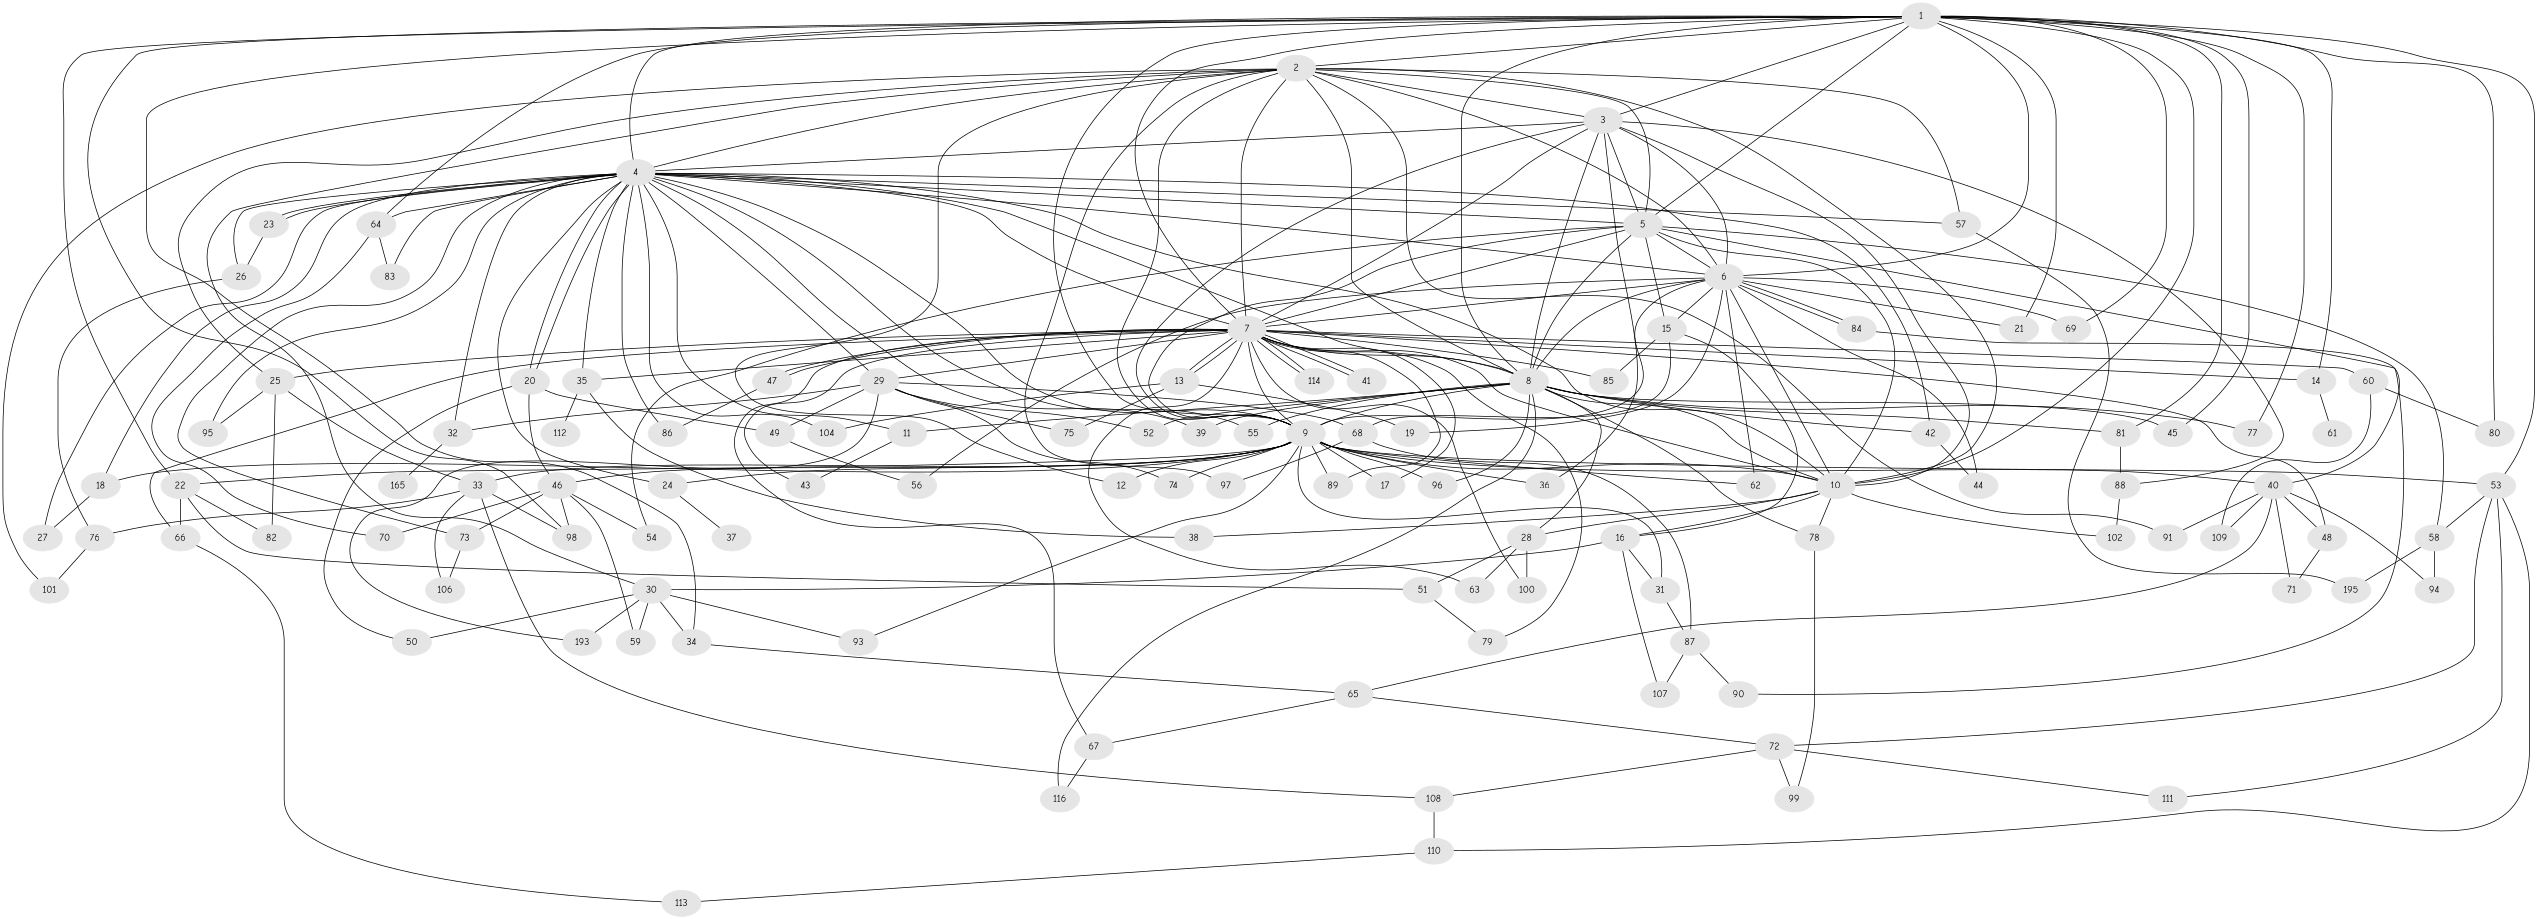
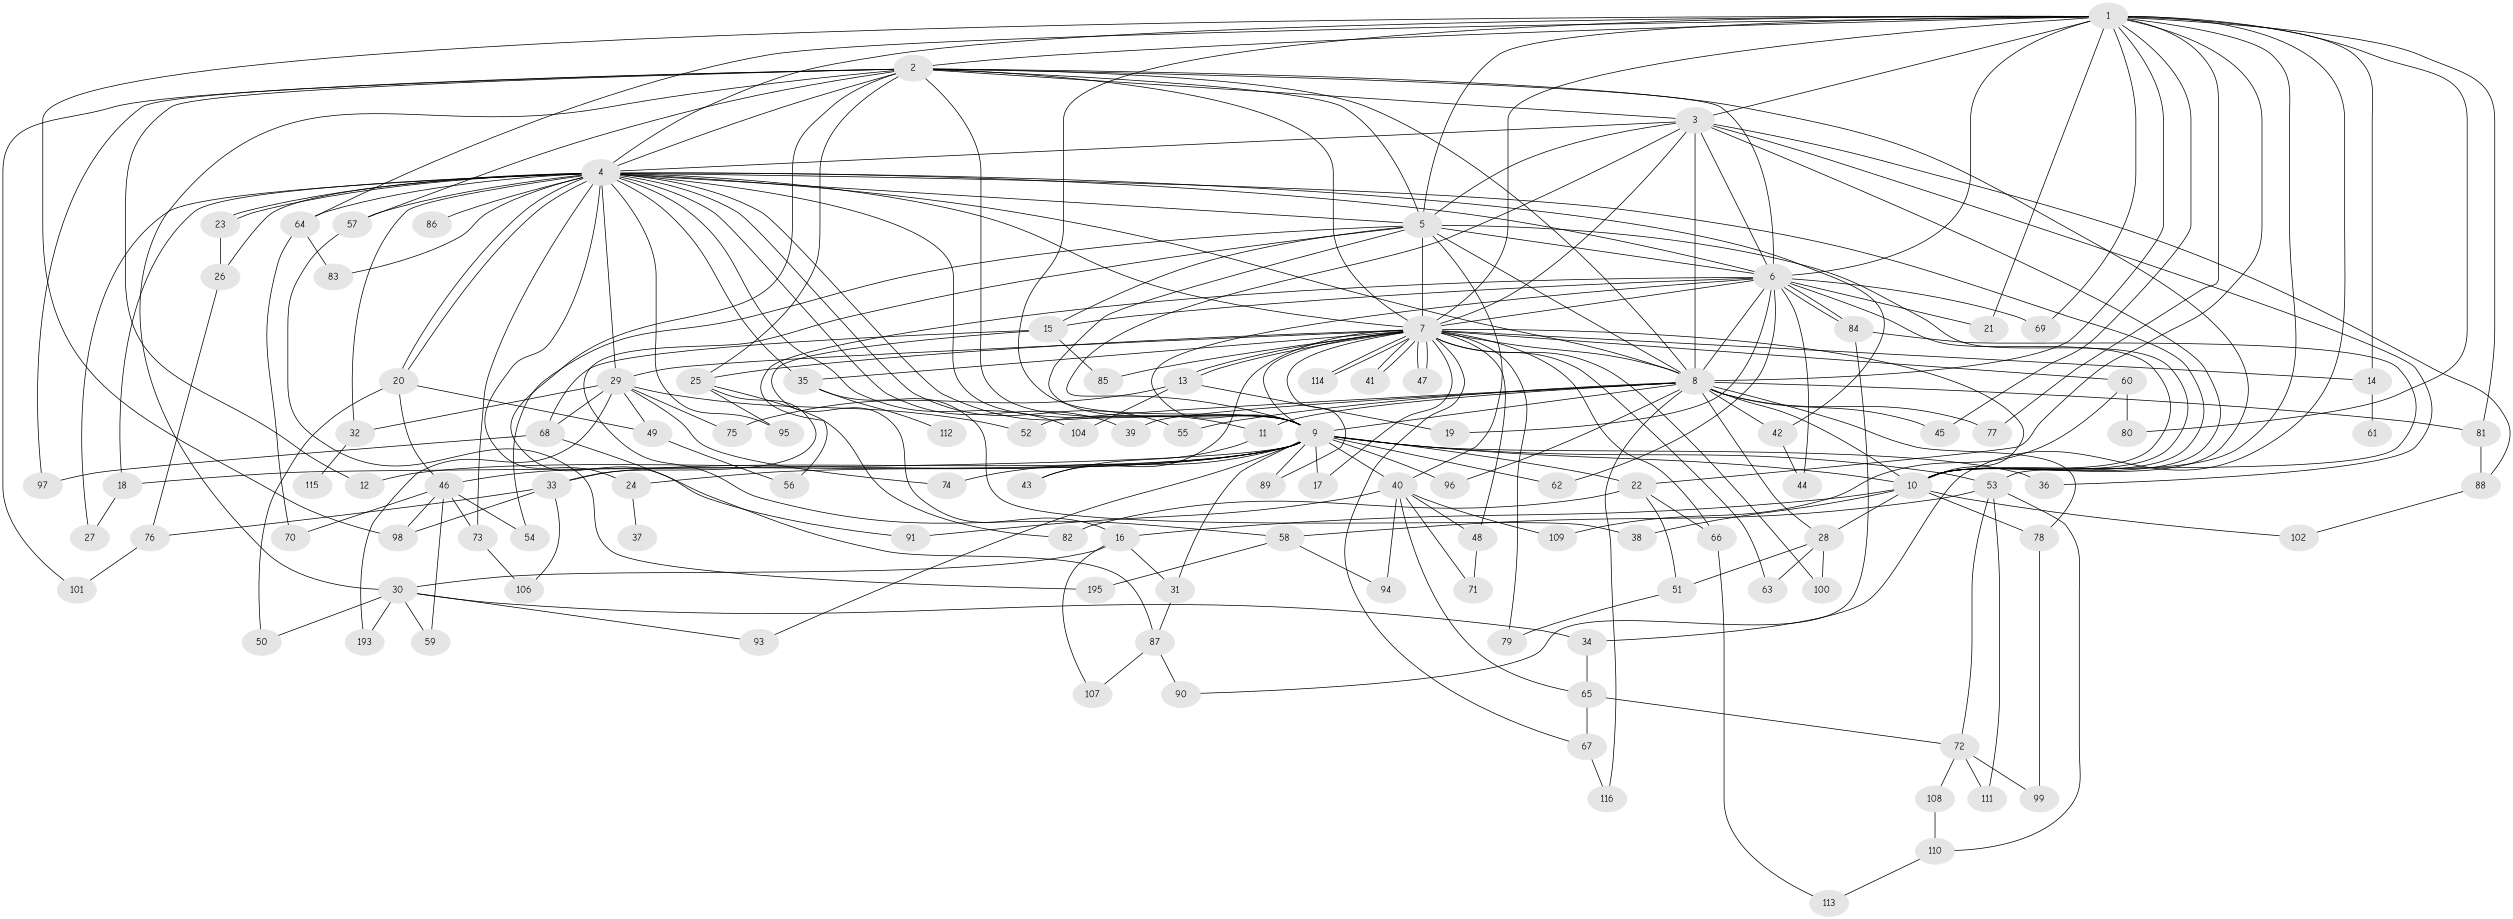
  graph {
    fontname="Comic Neue"
    node [color=gray90 fontname="Comic Neue" style=filled]
    edge [fontname="Comic Neue"]
    1
    2
    3
    4
    5
    6
    7
    8
    9
    10
    14
    21
    22
    34
    45
    53
    64
    69
    77
    80
    81
    98
    12
    25
    30
    57
    91
    97
    101
    36
    88
    11
    18
    20
    23
    24
    26
    27
    29
    32
    35
    39
    42
    55
    73
    83
    86
    95
    104
    15
    40
    54
    58
    19
    44
    56
    62
    84
    13
    17
    41
    43
    47
    48
    60
    63
    66
    67
    79
    85
    89
    100
    114
    28
    52
    78
    96
    116
    31
    33
    46
    74
    93
    16
    38
    102
    61
    51
    82
    65
    72
    110
    111
    70
    50
    n96 [label=193]
    59
    n98 [label=195]
    49
    37
    76
    75
    68
-   115 [label=165]
+   115
    112
    106
    71
    94
    109
    90
    113
    99
    87
    108
    107
    1 -- 2
    1 -- 3
    1 -- 4
    1 -- 5
    1 -- 6
    1 -- 7
    1 -- 8
    1 -- 9
    1 -- 10
    1 -- 14
    1 -- 21
    1 -- 22
    1 -- 34
    1 -- 45
-   1 -- 53
+   84 -- 53
    1 -- 64
    1 -- 69
    1 -- 77
    1 -- 80
    1 -- 81
    1 -- 98
    2 -- 3
    2 -- 4
    2 -- 5
    2 -- 6
    2 -- 7
    2 -- 8
    2 -- 9
    2 -- 10
    2 -- 12
    2 -- 25
    2 -- 30
    2 -- 57
    2 -- 91
    2 -- 97
    2 -- 101
    3 -- 4
    3 -- 5
    3 -- 6
    3 -- 7
    3 -- 8
    3 -- 9
    3 -- 10
    3 -- 36
    3 -- 88
    4 -- 5
    4 -- 6
    4 -- 7
    4 -- 8
    4 -- 9
    4 -- 10
    4 -- 64
    4 -- 57
    4 -- 11
    4 -- 18
    4 -- 20
    4 -- 20
    4 -- 23
    4 -- 23
    4 -- 24
    4 -- 26
    4 -- 27
    4 -- 29
    4 -- 32
    4 -- 35
    4 -- 39
    4 -- 42
    4 -- 55
    4 -- 73
    4 -- 83
    4 -- 86
    4 -- 95
    4 -- 104
    5 -- 6
    5 -- 7
    5 -- 8
    5 -- 9
    5 -- 10
    5 -- 15
    5 -- 40
    5 -- 54
    5 -- 58
    6 -- 7
    6 -- 8
    6 -- 9
    6 -- 10
    6 -- 21
    6 -- 69
    6 -- 15
    6 -- 19
    6 -- 44
    6 -- 56
    6 -- 62
    6 -- 84
    6 -- 84
    7 -- 8
    7 -- 9
    7 -- 10
    7 -- 14
    7 -- 25
    7 -- 29
    7 -- 35
    7 -- 13
    7 -- 13
    7 -- 17
    7 -- 41
    7 -- 41
    7 -- 43
    7 -- 47
    7 -- 47
    7 -- 48
    7 -- 60
    7 -- 63
    7 -- 66
    7 -- 67
    7 -- 79
    7 -- 85
    7 -- 89
    7 -- 100
    7 -- 114
    7 -- 114
    8 -- 9
    8 -- 10
    8 -- 45
    8 -- 77
    8 -- 81
    8 -- 11
    8 -- 39
    8 -- 42
    8 -- 55
    8 -- 28
    8 -- 52
    8 -- 78
    8 -- 96
    8 -- 116
    9 -- 10
    9 -- 22
    9 -- 53
    9 -- 12
    9 -- 36
    9 -- 18
    9 -- 24
    9 -- 40
    9 -- 62
    9 -- 17
    9 -- 89
    9 -- 96
    9 -- 31
    9 -- 33
    9 -- 46
    9 -- 74
    9 -- 93
    10 -- 28
    10 -- 78
    10 -- 16
    10 -- 38
    10 -- 102
    14 -- 61
    22 -- 66
    22 -- 51
    22 -- 82
    34 -- 65
    53 -- 58
    53 -- 72
    53 -- 110
    53 -- 111
    64 -- 83
    64 -- 70
    81 -- 88
    25 -- 95
    25 -- 33
    25 -- 82
    30 -- 34
    30 -- 93
    30 -- 50
    30 -- n96
    30 -- 59
    57 -- n98
    88 -- 102
    11 -- 43
    18 -- 27
    20 -- 46
    20 -- 50
    20 -- 49
    23 -- 26
    24 -- 37
    26 -- 76
    29 -- 32
    29 -- 52
    29 -- 74
    29 -- n96
    29 -- 49
    29 -- 75
    29 -- 68
    32 -- 115
    35 -- 38
    35 -- 112
    42 -- 44
    73 -- 106
    15 -- 85
    15 -- 16
    15 -- 68
    40 -- 91
    40 -- 48
    40 -- 65
    40 -- 71
    40 -- 94
    40 -- 109
    58 -- n98
    58 -- 94
    84 -- 90
    13 -- 104
    13 -- 19
    13 -- 75
-   47 -- 86
    48 -- 71
    60 -- 80
    60 -- 109
    66 -- 113
    67 -- 116
    28 -- 63
    28 -- 100
    28 -- 51
    78 -- 99
    31 -- 87
    33 -- 98
    33 -- 76
    33 -- 106
-   33 -- 108
    46 -- 98
    46 -- 73
    46 -- 54
    46 -- 70
    46 -- 59
    16 -- 30
    16 -- 31
    16 -- 107
    51 -- 79
    65 -- 67
    65 -- 72
    72 -- 111
    72 -- 99
    72 -- 108
    110 -- 113
    49 -- 56
    76 -- 101
    68 -- 97
    68 -- 87
    87 -- 90
    87 -- 107
    108 -- 110
  }
